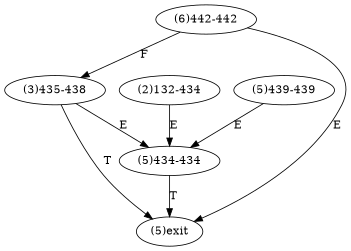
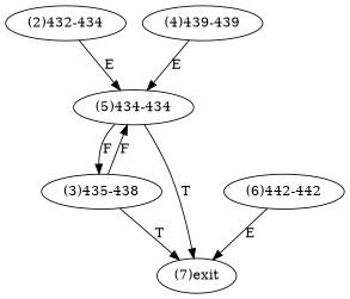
  digraph {
-   n1 [label="(2)132-434"]
+   n1 [label="(2)432-434"]
    n2 [label="(5)434-434"]
    n3 [label="(3)435-438"]
-   n4 [label="(5)exit"]
-   n5 [label="(5)439-439"]
+   n4 [label="(7)exit"]
+   n5 [label="(4)439-439"]
    n6 [label="(6)442-442"]
    n1 -> n2 [label=E]
-   n6 -> n3 [label=F]
+   n2 -> n3 [label=F]
    n2 -> n4 [label=T]
-   n3 -> n2 [label=E]
+   n3 -> n2 [label=F]
    n3 -> n4 [label=T]
    n5 -> n2 [label=E]
    n6 -> n4 [label=E]
  }
